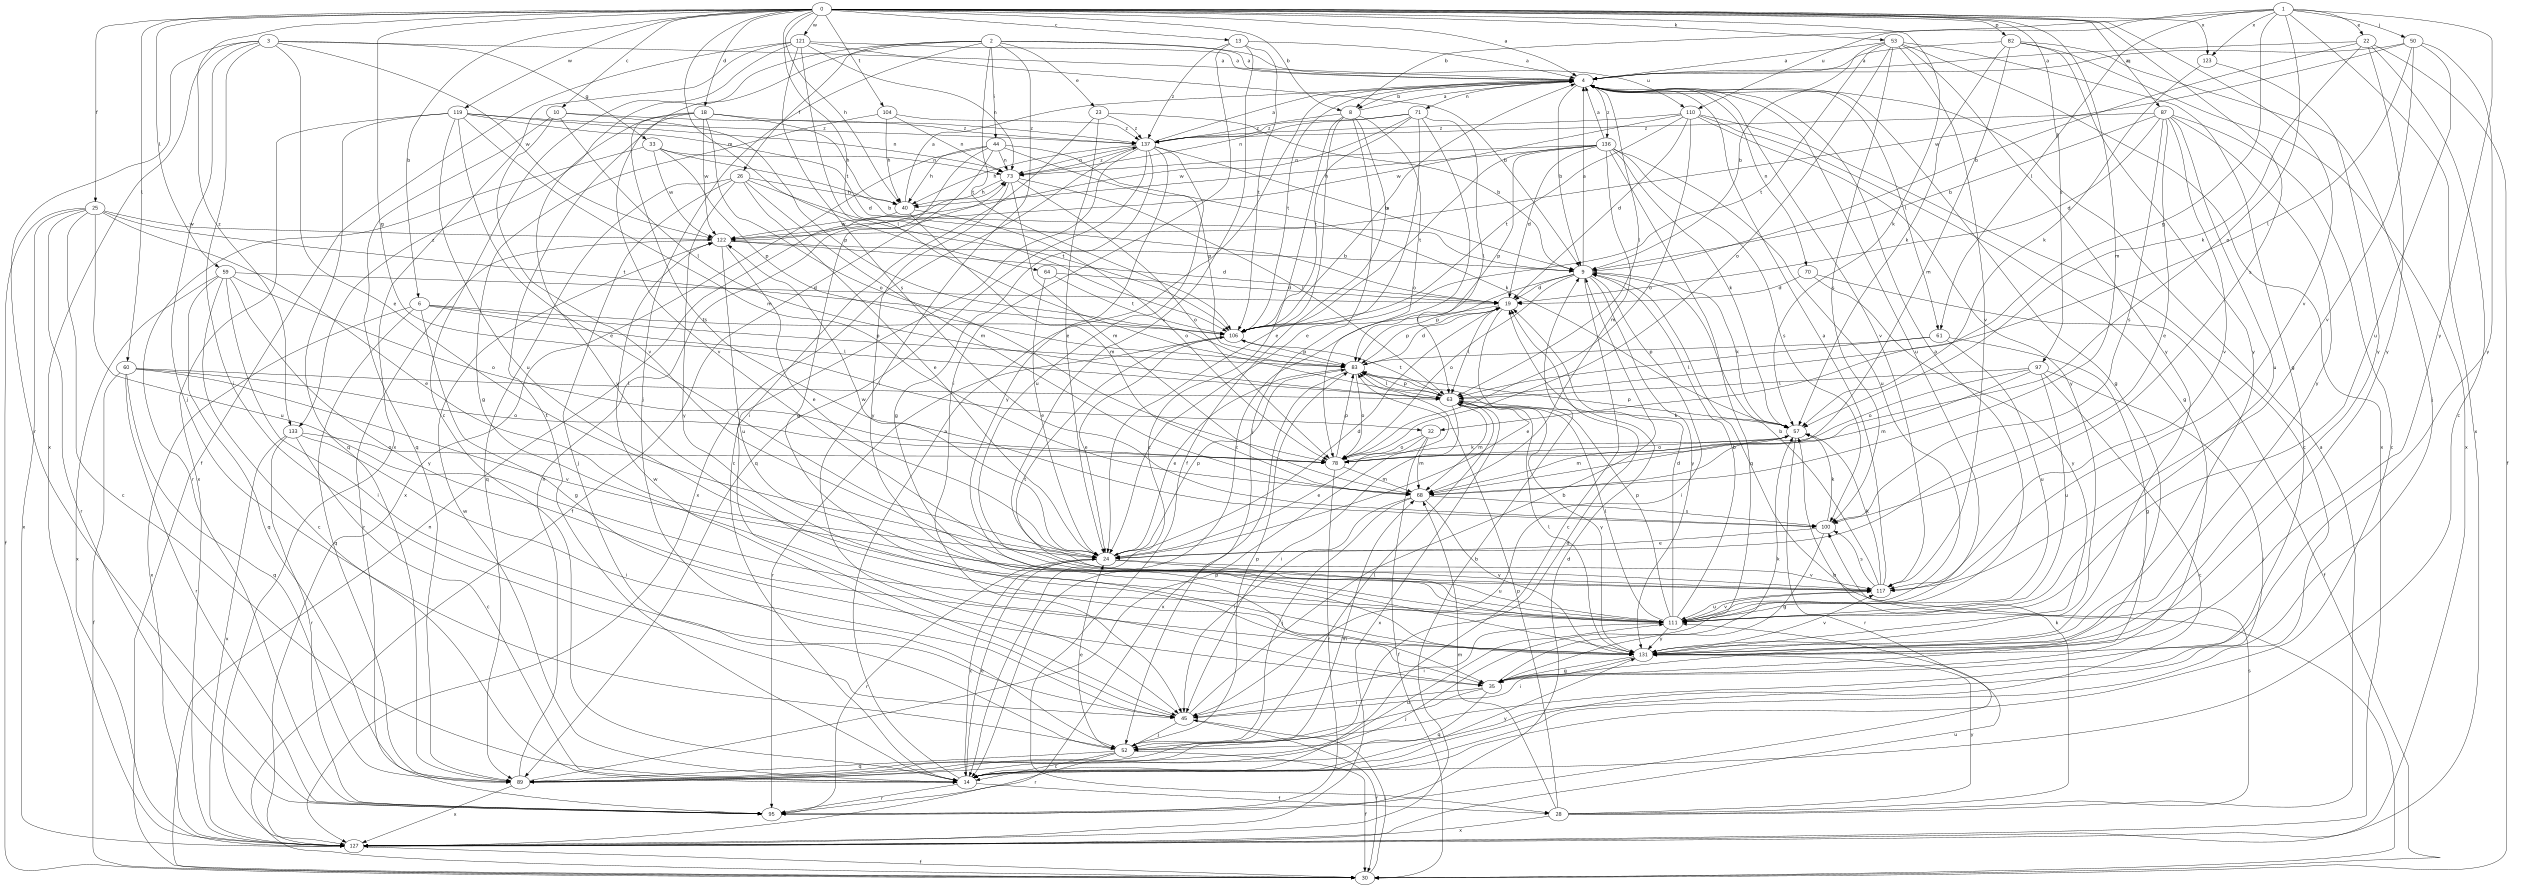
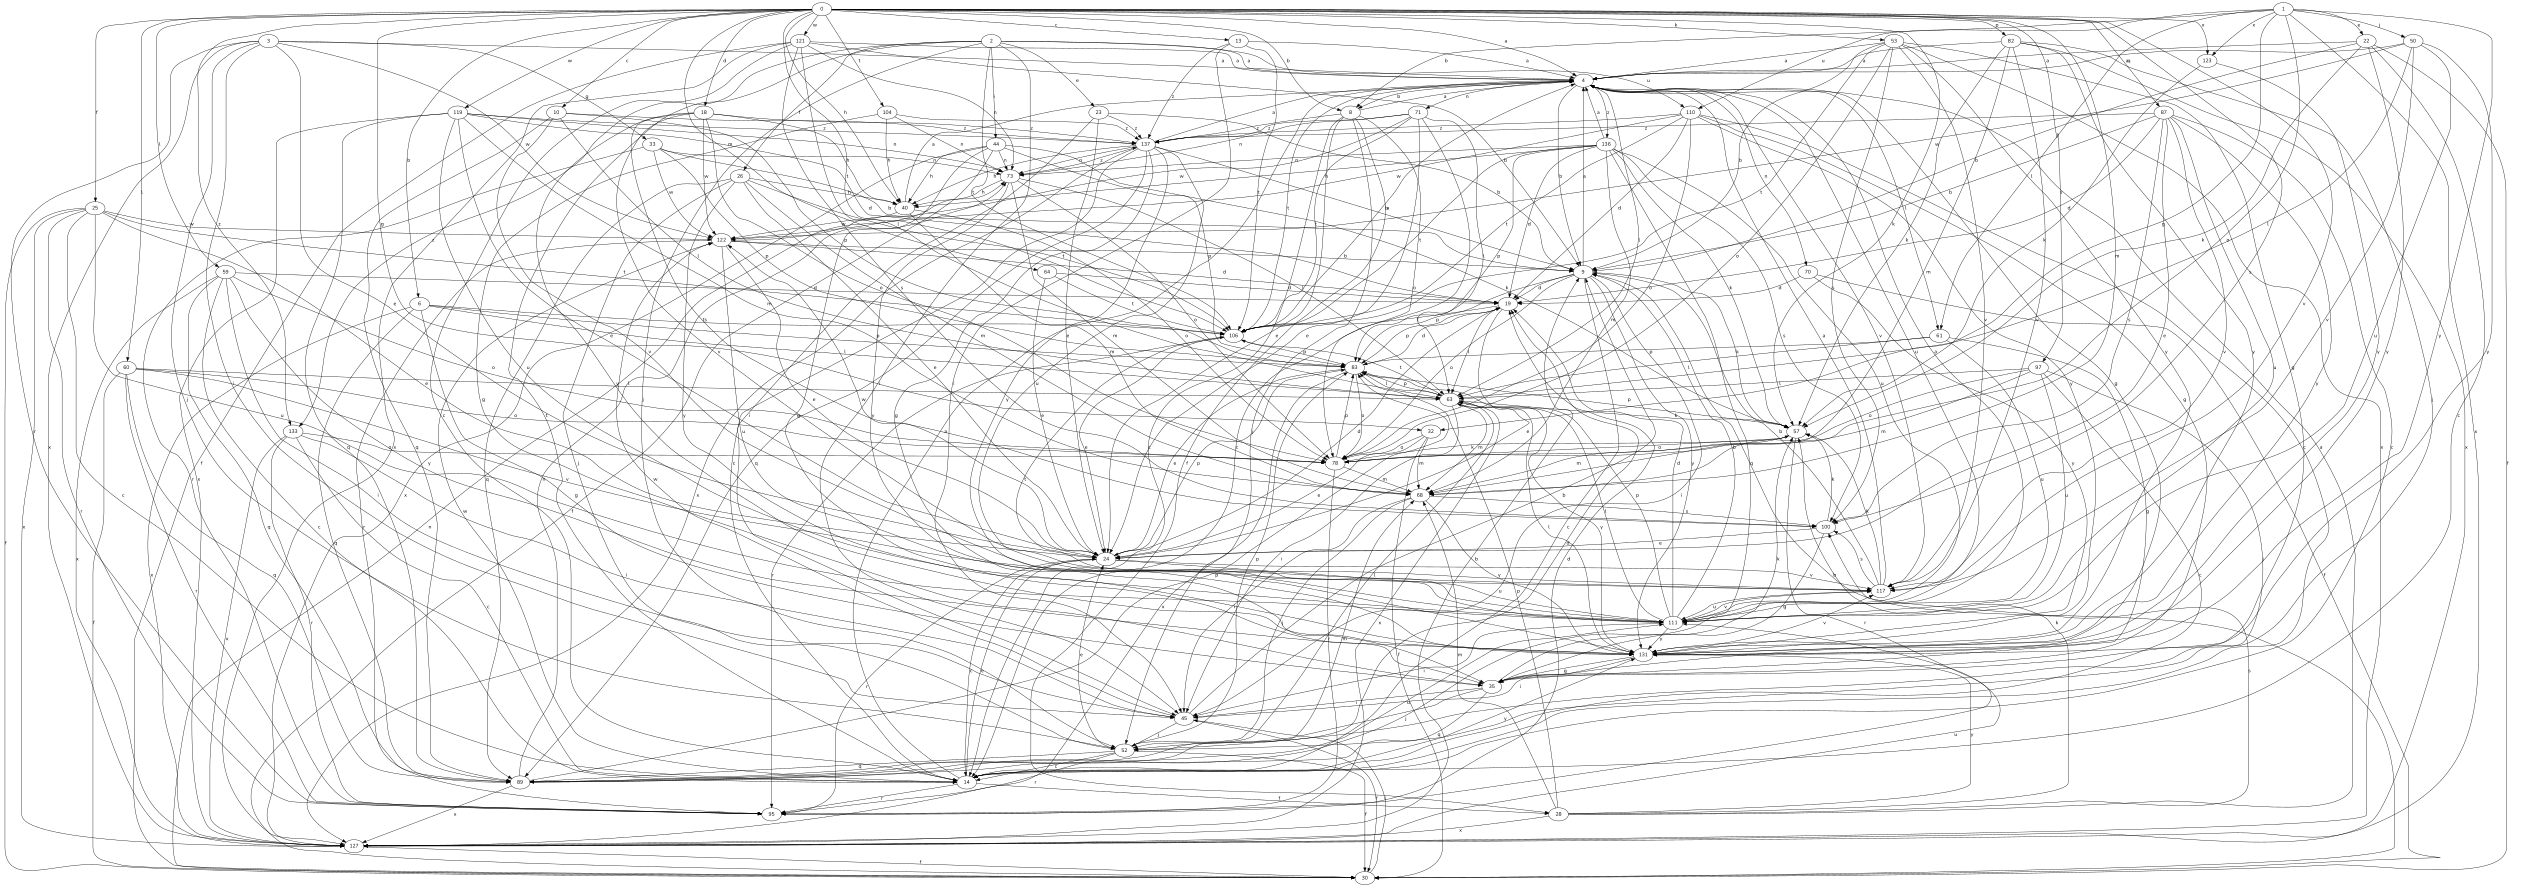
  strict digraph {
    fontname=Nunito
    node [fontname=Nunito]
    edge [fontname=Nunito]
    0
    4
    6
    8
    10
    13
    18
    25
    32
    40
    53
    57
    59
    60
    64
    68
    82
    87
    97
    100
    104
    106
    117
    119
    121
    123
    133
    61
    9
    35
    63
    70
    71
    111
    136
    127
    83
    89
    78
    14
    52
    24
    28
    137
    45
    131
    122
    95
    30
    19
    73
    1
    22
    50
    110
    2
    23
    26
    44
    3
    33
    0 -> 4 [label=a]
    0 -> 6 [label=b]
    0 -> 8 [label=b]
    0 -> 10 [label=c]
    0 -> 13 [label=c]
    0 -> 18 [label=d]
    0 -> 25 [label=f]
    0 -> 32 [label=g]
    0 -> 40 [label=h]
    0 -> 53 [label=k]
    0 -> 57 [label=k]
    0 -> 59 [label=l]
    0 -> 60 [label=l]
    0 -> 64 [label=m]
    0 -> 68 [label=m]
    0 -> 82 [label=p]
    0 -> 87 [label=q]
    0 -> 97 [label=s]
    0 -> 100 [label=s]
    0 -> 104 [label=t]
    0 -> 106 [label=t]
    0 -> 117 [label=v]
    0 -> 119 [label=w]
    0 -> 121 [label=w]
    0 -> 123 [label=x]
    0 -> 133 [label=z]
    4 -> 8 [label=b]
    4 -> 106 [label=t]
    4 -> 117 [label=v]
    4 -> 61 [label=l]
    4 -> 9 [label=b]
    4 -> 35 [label=g]
    4 -> 63 [label=l]
    4 -> 70 [label=n]
    4 -> 71 [label=n]
    4 -> 111 [label=u]
    4 -> 136 [label=z]
    6 -> 106 [label=t]
    6 -> 35 [label=g]
    6 -> 63 [label=l]
    6 -> 127 [label=x]
    6 -> 83 [label=p]
    6 -> 89 [label=q]
    8 -> 4 [label=a]
    8 -> 78 [label=o]
    8 -> 14 [label=c]
    8 -> 52 [label=j]
    8 -> 24 [label=e]
    8 -> 28 [label=f]
    8 -> 137 [label=z]
    10 -> 117 [label=v]
    10 -> 63 [label=l]
    10 -> 83 [label=p]
    10 -> 89 [label=q]
    10 -> 137 [label=z]
    13 -> 4 [label=a]
    13 -> 106 [label=t]
    13 -> 137 [label=z]
    13 -> 45 [label=i]
    18 -> 40 [label=h]
    18 -> 100 [label=s]
    18 -> 117 [label=v]
    18 -> 78 [label=o]
    18 -> 137 [label=z]
    18 -> 131 [label=y]
    18 -> 122 [label=w]
    25 -> 106 [label=t]
    25 -> 111 [label=u]
    25 -> 127 [label=x]
    25 -> 14 [label=c]
    25 -> 24 [label=e]
    25 -> 122 [label=w]
    25 -> 95 [label=r]
    25 -> 30 [label=f]
    32 -> 68 [label=m]
    32 -> 78 [label=o]
    32 -> 24 [label=e]
    32 -> 30 [label=f]
    40 -> 4 [label=a]
    40 -> 68 [label=m]
    40 -> 78 [label=o]
    40 -> 122 [label=w]
    53 -> 4 [label=a]
    53 -> 100 [label=s]
    53 -> 106 [label=t]
    53 -> 117 [label=v]
    53 -> 9 [label=b]
    53 -> 35 [label=g]
    53 -> 127 [label=x]
    53 -> 78 [label=o]
    53 -> 131 [label=y]
    57 -> 68 [label=m]
    57 -> 83 [label=p]
    57 -> 78 [label=o]
    57 -> 95 [label=r]
    59 -> 127 [label=x]
    59 -> 89 [label=q]
    59 -> 78 [label=o]
    59 -> 14 [label=c]
    59 -> 45 [label=i]
    59 -> 131 [label=y]
    59 -> 19 [label=d]
    60 -> 117 [label=v]
    60 -> 63 [label=l]
    60 -> 89 [label=q]
    60 -> 78 [label=o]
    60 -> 95 [label=r]
    60 -> 30 [label=f]
    64 -> 106 [label=t]
    64 -> 24 [label=e]
    64 -> 19 [label=d]
    68 -> 100 [label=s]
    68 -> 52 [label=j]
    68 -> 45 [label=i]
    68 -> 131 [label=y]
    82 -> 4 [label=a]
    82 -> 57 [label=k]
    82 -> 68 [label=m]
-   13 -> 117 [label=v]
+   82 -> 117 [label=v]
    82 -> 127 [label=x]
    82 -> 52 [label=j]
    82 -> 131 [label=y]
    87 -> 100 [label=s]
    87 -> 117 [label=v]
    87 -> 9 [label=b]
    87 -> 111 [label=u]
    87 -> 14 [label=c]
    87 -> 24 [label=e]
    87 -> 137 [label=z]
    87 -> 131 [label=y]
    87 -> 19 [label=d]
    97 -> 68 [label=m]
    97 -> 63 [label=l]
    97 -> 111 [label=u]
    97 -> 78 [label=o]
    97 -> 14 [label=c]
    97 -> 52 [label=j]
    100 -> 57 [label=k]
    100 -> 35 [label=g]
    100 -> 24 [label=e]
    104 -> 40 [label=h]
    104 -> 35 [label=g]
    104 -> 137 [label=z]
    104 -> 73 [label=n]
    106 -> 4 [label=a]
    106 -> 83 [label=p]
    106 -> 24 [label=e]
    106 -> 95 [label=r]
    117 -> 4 [label=a]
    117 -> 57 [label=k]
    117 -> 100 [label=s]
    117 -> 9 [label=b]
    117 -> 111 [label=u]
    119 -> 68 [label=m]
    119 -> 111 [label=u]
    119 -> 127 [label=x]
    119 -> 89 [label=q]
    119 -> 24 [label=e]
    119 -> 137 [label=z]
    119 -> 19 [label=d]
    119 -> 73 [label=n]
    121 -> 4 [label=a]
    121 -> 100 [label=s]
    121 -> 9 [label=b]
    121 -> 63 [label=l]
    121 -> 127 [label=x]
    121 -> 14 [label=c]
    121 -> 30 [label=f]
    121 -> 73 [label=n]
    123 -> 57 [label=k]
    123 -> 131 [label=y]
    133 -> 127 [label=x]
    133 -> 78 [label=o]
    133 -> 14 [label=c]
    133 -> 45 [label=i]
    133 -> 95 [label=r]
    61 -> 35 [label=g]
    61 -> 63 [label=l]
    61 -> 111 [label=u]
    61 -> 83 [label=p]
    9 -> 4 [label=a]
    9 -> 57 [label=k]
    9 -> 83 [label=p]
    9 -> 78 [label=o]
    9 -> 14 [label=c]
    9 -> 45 [label=i]
    9 -> 131 [label=y]
    9 -> 19 [label=d]
    35 -> 57 [label=k]
    35 -> 89 [label=q]
    35 -> 52 [label=j]
    35 -> 45 [label=i]
    63 -> 57 [label=k]
    63 -> 68 [label=m]
    63 -> 106 [label=t]
    63 -> 127 [label=x]
    63 -> 83 [label=p]
    63 -> 45 [label=i]
    63 -> 131 [label=y]
    70 -> 131 [label=y]
    70 -> 30 [label=f]
    70 -> 19 [label=d]
    71 -> 106 [label=t]
    71 -> 63 [label=l]
    71 -> 14 [label=c]
    71 -> 24 [label=e]
    71 -> 137 [label=z]
    71 -> 122 [label=w]
    71 -> 73 [label=n]
    111 -> 4 [label=a]
    111 -> 106 [label=t]
    111 -> 117 [label=v]
    111 -> 9 [label=b]
    111 -> 63 [label=l]
    111 -> 83 [label=p]
    111 -> 45 [label=i]
    111 -> 131 [label=y]
    111 -> 19 [label=d]
    136 -> 4 [label=a]
    136 -> 40 [label=h]
    136 -> 57 [label=k]
    136 -> 68 [label=m]
    136 -> 100 [label=s]
    136 -> 106 [label=t]
    136 -> 111 [label=u]
    136 -> 83 [label=p]
    136 -> 89 [label=q]
    136 -> 19 [label=d]
    136 -> 73 [label=n]
    127 -> 9 [label=b]
    127 -> 111 [label=u]
    127 -> 30 [label=f]
    83 -> 63 [label=l]
    83 -> 127 [label=x]
    83 -> 78 [label=o]
    83 -> 24 [label=e]
    83 -> 19 [label=d]
    89 -> 68 [label=m]
    89 -> 111 [label=u]
    89 -> 127 [label=x]
    89 -> 83 [label=p]
    89 -> 19 [label=d]
    89 -> 73 [label=n]
    78 -> 57 [label=k]
    78 -> 68 [label=m]
    78 -> 83 [label=p]
    78 -> 95 [label=r]
    14 -> 4 [label=a]
    14 -> 24 [label=e]
    14 -> 28 [label=f]
    14 -> 131 [label=y]
    14 -> 122 [label=w]
    14 -> 95 [label=r]
    52 -> 63 [label=l]
    52 -> 83 [label=p]
    52 -> 89 [label=q]
    52 -> 14 [label=c]
    52 -> 24 [label=e]
    52 -> 95 [label=r]
    52 -> 30 [label=f]
    24 -> 117 [label=v]
    24 -> 111 [label=u]
    24 -> 83 [label=p]
    24 -> 14 [label=c]
    24 -> 122 [label=w]
    24 -> 95 [label=r]
    24 -> 19 [label=d]
    28 -> 4 [label=a]
    28 -> 57 [label=k]
    28 -> 68 [label=m]
    28 -> 100 [label=s]
    28 -> 127 [label=x]
    28 -> 83 [label=p]
    28 -> 131 [label=y]
    137 -> 4 [label=a]
    137 -> 40 [label=h]
    137 -> 9 [label=b]
    137 -> 35 [label=g]
    137 -> 111 [label=u]
    137 -> 127 [label=x]
    137 -> 89 [label=q]
    137 -> 14 [label=c]
    137 -> 131 [label=y]
    137 -> 73 [label=n]
    45 -> 9 [label=b]
    45 -> 52 [label=j]
    45 -> 122 [label=w]
    45 -> 30 [label=f]
    131 -> 117 [label=v]
    131 -> 35 [label=g]
    131 -> 63 [label=l]
    131 -> 45 [label=i]
    122 -> 9 [label=b]
    122 -> 111 [label=u]
    122 -> 24 [label=e]
    122 -> 95 [label=r]
    122 -> 19 [label=d]
    95 -> 19 [label=d]
    30 -> 9 [label=b]
    30 -> 45 [label=i]
    30 -> 73 [label=n]
    19 -> 106 [label=t]
    19 -> 63 [label=l]
    19 -> 83 [label=p]
    19 -> 24 [label=e]
    73 -> 40 [label=h]
    73 -> 68 [label=m]
    73 -> 63 [label=l]
    73 -> 78 [label=o]
    73 -> 137 [label=z]
    73 -> 131 [label=y]
    1 -> 8 [label=b]
    1 -> 32 [label=g]
    1 -> 123 [label=x]
    1 -> 61 [label=l]
    1 -> 127 [label=x]
    1 -> 78 [label=o]
    1 -> 131 [label=y]
    1 -> 22 [label=e]
    1 -> 50 [label=j]
    1 -> 110 [label=u]
    22 -> 4 [label=a]
    22 -> 57 [label=k]
    22 -> 9 [label=b]
    22 -> 14 [label=c]
    22 -> 131 [label=y]
    22 -> 30 [label=f]
    50 -> 4 [label=a]
    50 -> 117 [label=v]
    50 -> 63 [label=l]
    50 -> 111 [label=u]
    50 -> 131 [label=y]
    50 -> 122 [label=w]
    110 -> 106 [label=t]
    110 -> 35 [label=g]
    110 -> 78 [label=o]
    110 -> 14 [label=c]
    110 -> 137 [label=z]
    110 -> 131 [label=y]
    110 -> 122 [label=w]
    110 -> 19 [label=d]
    2 -> 4 [label=a]
    2 -> 106 [label=t]
    2 -> 133 [label=z]
    2 -> 14 [label=t]
    2 -> 52 [label=j]
    2 -> 45 [label=i]
    2 -> 110 [label=u]
    2 -> 23 [label=e]
    2 -> 26 [label=f]
    2 -> 44 [label=i]
    23 -> 9 [label=b]
    23 -> 24 [label=e]
    23 -> 137 [label=z]
    23 -> 45 [label=i]
    26 -> 40 [label=h]
    26 -> 68 [label=m]
    26 -> 106 [label=t]
    26 -> 89 [label=q]
    26 -> 52 [label=j]
    26 -> 24 [label=e]
    26 -> 131 [label=y]
    44 -> 40 [label=h]
    44 -> 57 [label=k]
    44 -> 35 [label=g]
    44 -> 127 [label=x]
    44 -> 83 [label=p]
    44 -> 30 [label=f]
    44 -> 73 [label=n]
    3 -> 4 [label=a]
    3 -> 127 [label=x]
    3 -> 52 [label=j]
    3 -> 24 [label=e]
    3 -> 45 [label=i]
    3 -> 122 [label=w]
    3 -> 95 [label=r]
    3 -> 33 [label=g]
    33 -> 9 [label=b]
    33 -> 83 [label=p]
    33 -> 122 [label=w]
    33 -> 95 [label=r]
    33 -> 73 [label=n]
  }
